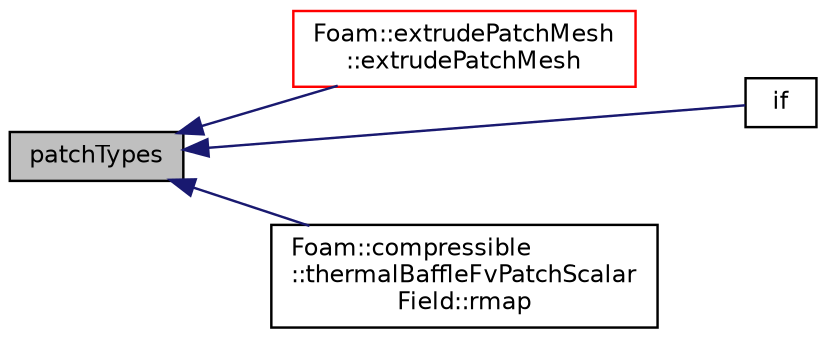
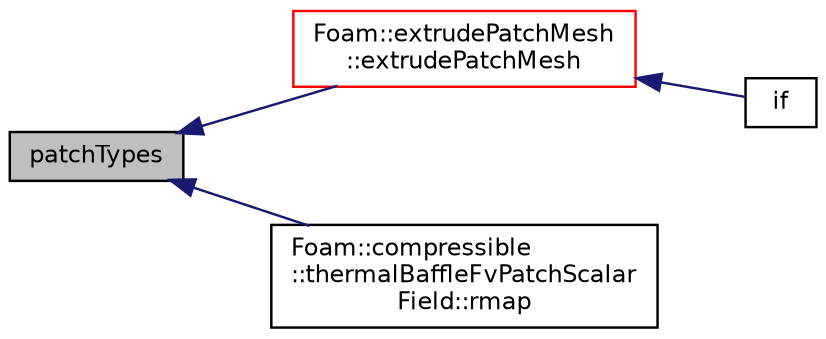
  digraph {
    rankdir=LR
    node [color=black fontname=Helvetica fontsize=10 shape=record]
    edge [color=midnightblue dir=back fontname=Helvetica fontsize=10 labelfontname=Helvetica labelfontsize=10 style=solid]
    n1 [fillcolor=grey75 fontcolor=black height=0.2 label=patchTypes style=filled width=0.4]
    n2 [color=red height=0.2 label="Foam::extrudePatchMesh\l::extrudePatchMesh" width=0.4]
    n3 [height=0.2 label=if width=0.4]
    n4 [height=0.2 label="Foam::compressible\l::thermalBaffleFvPatchScalar\lField::rmap" width=0.4]
    n1 -> n2
-   n1 -> n3
+   n2 -> n3
    n1 -> n4
  }
